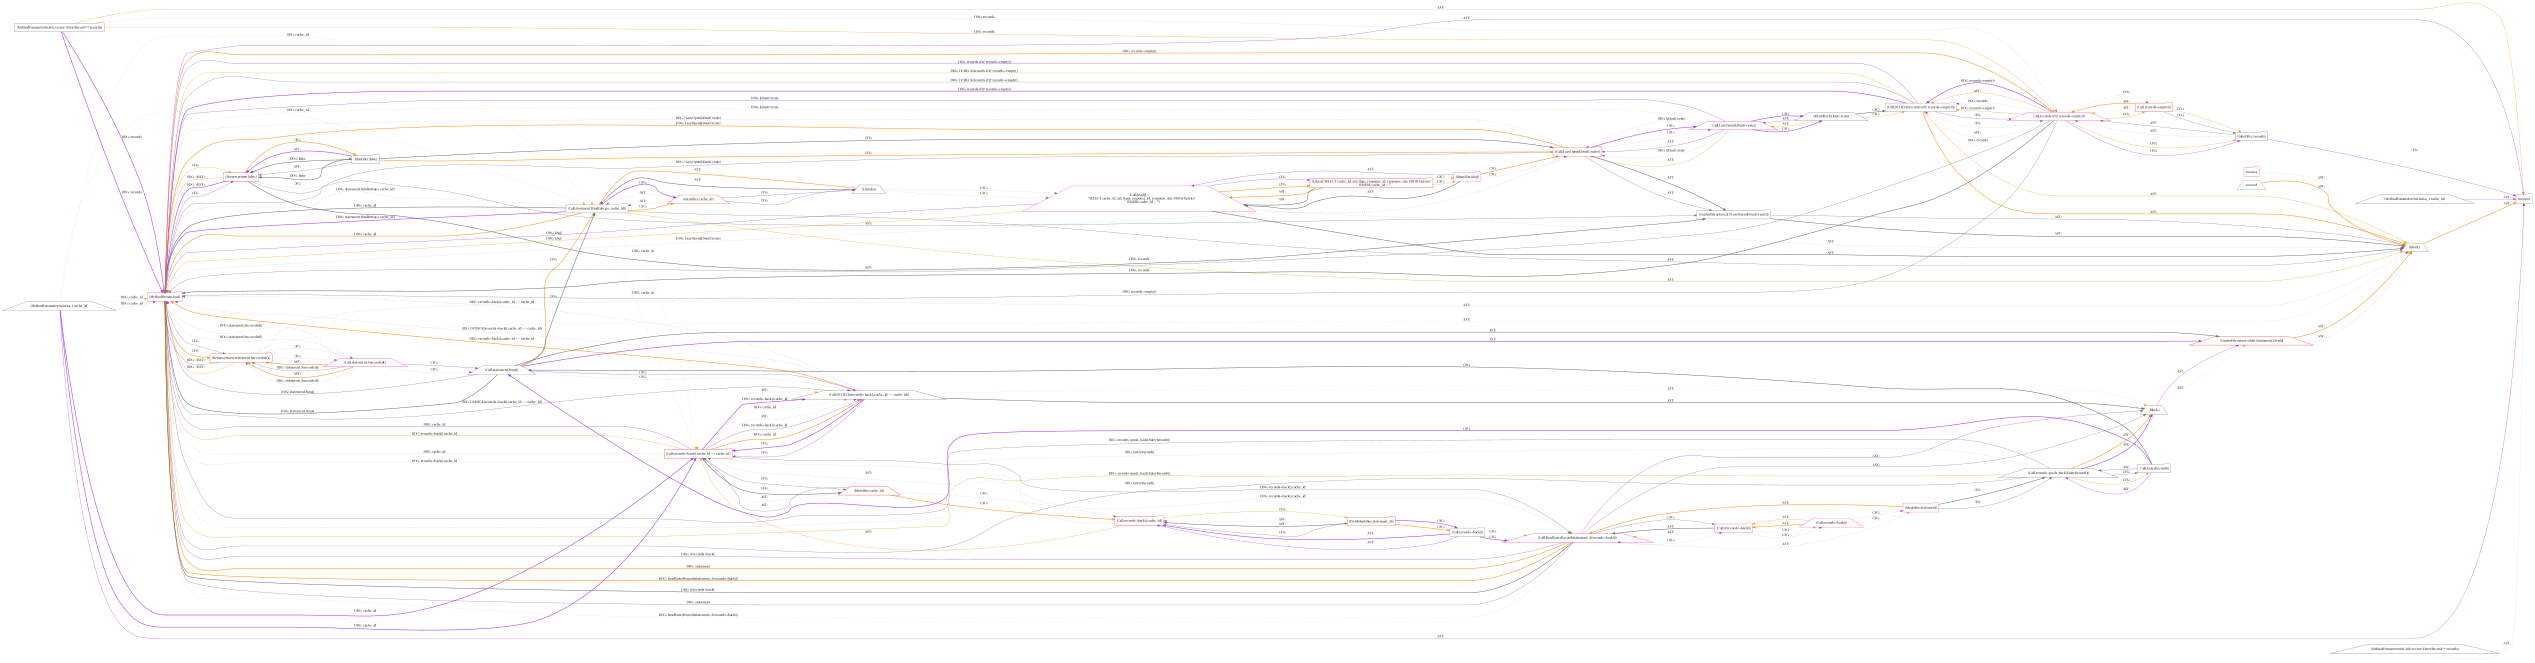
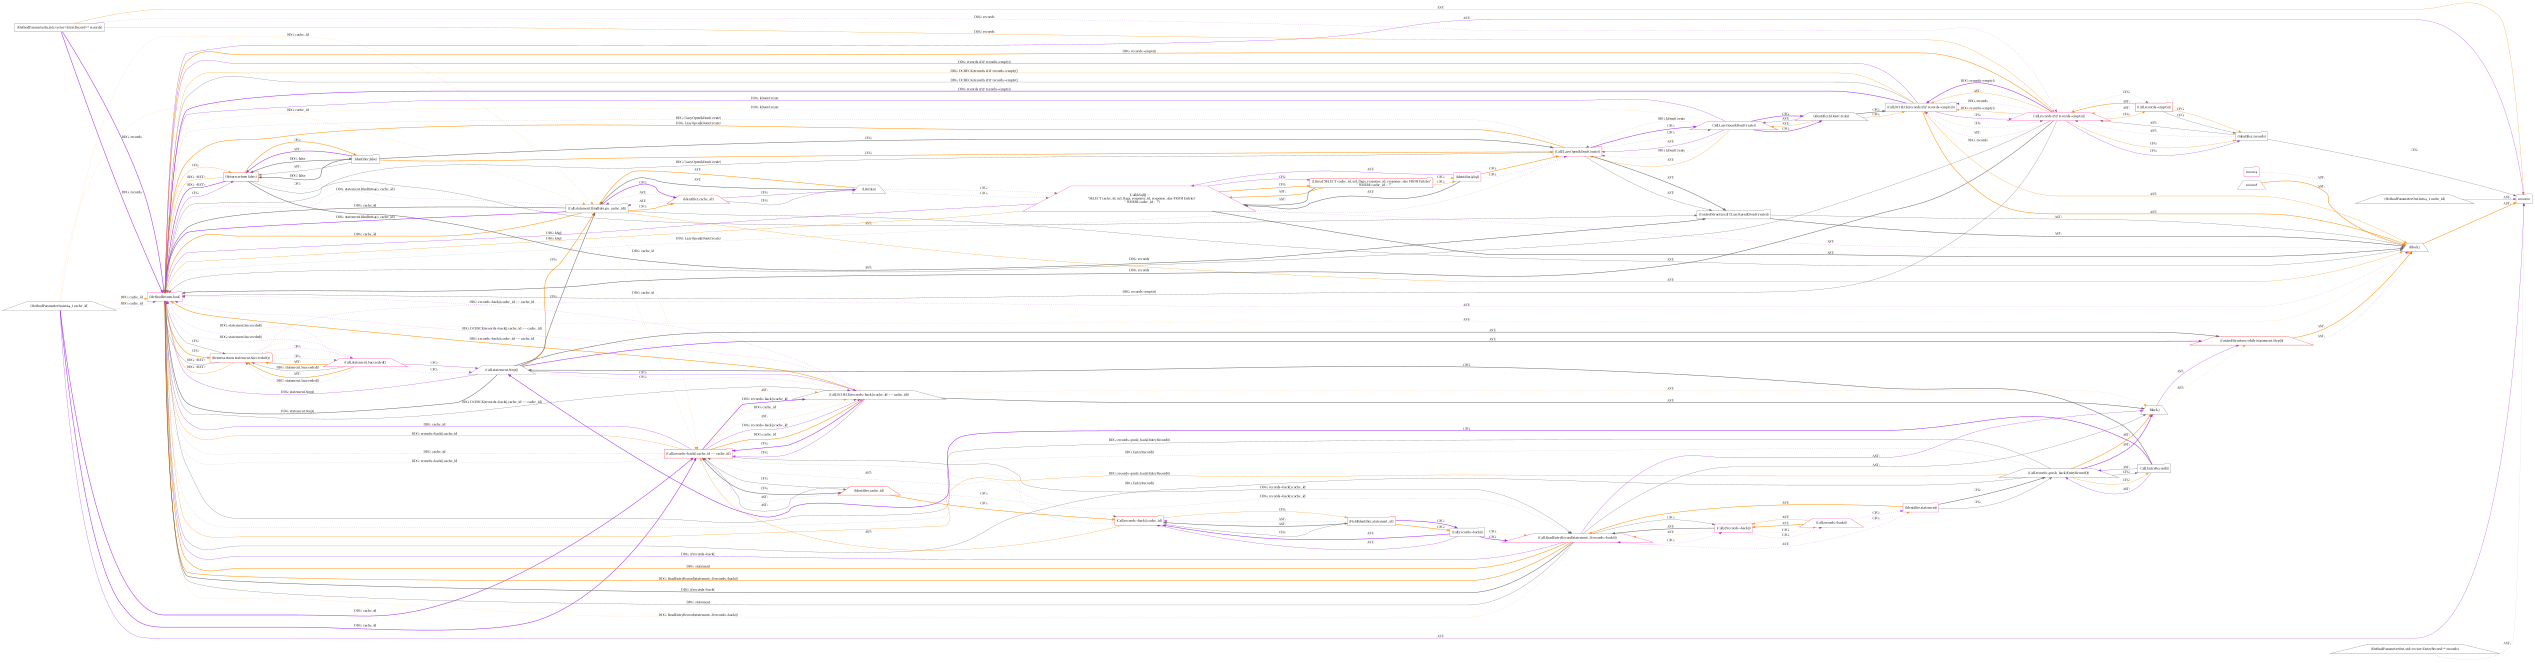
  digraph {
    fontname="Playfair Display"
    rankdir=LR
    node [color=gray40 fontname="Playfair Display" shape=folder]
    edge [color=gray40 fontname="Playfair Display" style=solid]
    n1 [color=deeppink label="(MethodReturn,bool)"]
    n2 [color=red label="(Return,return statement.Succeeded();)"]
    n3 [color=red label="(Return,return false;)"]
    1000100
    n5 [label="(Block,)" shape=trapezium]
    n6 [color=deeppink label="(Call,statement.Succeeded())" shape=trapezium]
    n7 [label="(ControlStructure,if (!LazyOpen(kDontCreate)))"]
    n8 [label="(Identifier,false)"]
    n9 [label="(MethodParameterIn,int64_t cache_id)" shape=trapezium]
    n10 [label="(Call,statement.BindInt64(0, cache_id))"]
    n11 [color=red label="(Call,records->back().cache_id == cache_id)"]
    n12 [color=red label="(Identifier,cache_id)" shape=trapezium]
    n13 [label="(Call,DCHECK(records->back().cache_id == cache_id))" shape=trapezium]
    n14 [color=deeppink label="(Call,ReadEntryRecord(statement, &records->back()))" shape=trapezium]
    n15 [color=red label="(Identifier,cache_id)" shape=trapezium]
    n16 [label="(MethodParameterOut,int64_t cache_id)" shape=trapezium]
    n17 [label="(Literal,0)" shape=trapezium]
    n18 [color=deeppink label="(Call,kSql[] =\n      \"SELECT cache_id, url, flags, response_id, response_size FROM Entries\"\n       \"  WHERE cache_id = ?\")" shape=trapezium]
    n19 [color=red label="(Literal,\"SELECT cache_id, url, flags, response_id, response_size FROM Entries\"\n       \"  WHERE cache_id = ?\")"]
    n20 [color=red label="(ControlStructure,while (statement.Step()))" shape=trapezium]
    n21 [label="(Block,)" shape=trapezium]
    n22 [label="(Call,statement.Step())" shape=trapezium]
    n23 [label="(Call,EntryRecord())"]
    n24 [label="(Call,records->push_back(EntryRecord()))" shape=trapezium]
    n25 [color=deeppink label="(Identifier,statement)"]
    n26 [color=deeppink label="(Call,&records->back())"]
    n27 [color=deeppink label="(Call,records->back())" shape=trapezium]
    n28 [color=red label="(Call,records->back().cache_id)"]
    n29 [color=red label="(FieldIdentifier,statement_id)"]
    n30 [label="(Call,records->back())"]
    n31 [label="(MethodParameterIn,std::vector<EntryRecord>* records)"]
    n32 [color=deeppink label="(Call,records && records->empty())" shape=trapezium]
    n33 [label="(Call,DCHECK(records && records->empty()))"]
    n34 [color=red label="(Call,records->empty())"]
    n35 [label="(Identifier,records)"]
    n36 [label="(MethodParameterOut,std::vector<EntryRecord>* records)" shape=trapezium]
    n37 [label="(Identifier,kDontCreate)" shape=trapezium]
    n38 [color=deeppink label="(Call,LazyOpen(kDontCreate))" shape=trapezium]
    n39 [color=red label="(Call,!LazyOpen(kDontCreate))"]
    n40 [color=deeppink label="(Identifier,kSql)"]
    1000114 [color=deeppink]
    1000118 [shape=trapezium]
    n1 -> n2 [label="CFG: "]
    n1 -> n2 [color=darkorange label="CFG: " style=bold]
    n1 -> n3 [color=purple label="CFG: "]
    n1 -> n3 [color=darkorange label="CFG: "]
    n1 -> 1000100 [color=purple label="AST: "]
    n2 -> n1 [label="DDG: <RET>"]
    n2 -> n1 [color=darkorange label="DDG: <RET>"]
    n2 -> n5 [color=purple label="AST: " style=dotted]
    n2 -> n5 [color=darkorange label="AST: " style=dotted]
    n2 -> n6 [color=purple label="CFG: " style=dotted]
    n2 -> n6 [label="CFG: " style=dotted]
    n3 -> n1 [color=darkorange label="DDG: <RET>"]
    n3 -> n1 [color=purple label="DDG: <RET>" style=bold]
    n3 -> n7 [label="AST: " style=bold]
    n3 -> n7 [label="AST: "]
    n3 -> n8 [label="CFG: " style=dotted]
    n3 -> n8 [color=darkorange label="CFG: " style=bold]
    n5 -> 1000100 [color=darkorange label="AST: " style=bold]
    n6 -> n1 [color=purple label="DDG: statement.Succeeded()" style=dotted]
    n6 -> n1 [color=purple label="DDG: statement.Succeeded()" style=dotted]
    n6 -> n2 [color=darkorange label="AST: " style=bold]
    n6 -> n2 [label="DDG: statement.Succeeded()"]
    n6 -> n2 [color=darkorange label="AST: " style=bold]
    n6 -> n2 [label="DDG: statement.Succeeded()" style=dotted]
    n6 -> n22 [color=purple label="CFG: "]
    n6 -> n22 [color=purple label="CFG: " style=dotted]
    n7 -> n5 [label="AST: "]
    n7 -> n5 [label="AST: " style=bold]
    n8 -> n3 [color=purple label="AST: " style=bold]
    n8 -> n3 [label="DDG: false" style=bold]
    n8 -> n3 [label="AST: "]
    n8 -> n3 [label="DDG: false" style=bold]
    n8 -> n39 [color=darkorange label="CFG: " style=bold]
    n8 -> n39 [label="CFG: " style=bold]
    n9 -> n1 [color=darkorange label="DDG: cache_id" style=dotted]
    n9 -> n1 [color=purple label="DDG: cache_id" style=dotted]
    n9 -> 1000100 [color=purple label="AST: "]
    n9 -> n10 [color=darkorange label="DDG: cache_id" style=dotted]
    n9 -> n10 [color=darkorange label="DDG: cache_id" style=dotted]
    n9 -> n11 [color=purple label="DDG: cache_id" style=bold]
    n9 -> n11 [color=purple label="DDG: cache_id" style=bold]
    n10 -> n1 [color=purple label="DDG: statement.BindInt64(0, cache_id)" style=bold]
    n10 -> n1 [color=darkorange label="DDG: cache_id" style=bold]
    n10 -> n1 [color=purple label="DDG: statement.BindInt64(0, cache_id)" style=dotted]
    n10 -> n1 [label="DDG: cache_id" style=bold]
    n10 -> n5 [label="AST: "]
    n10 -> n5 [color=darkorange label="AST: "]
    n10 -> n11 [color=darkorange label="DDG: cache_id" style=dotted]
    n10 -> n11 [color=darkorange label="DDG: cache_id" style=dotted]
    n10 -> n12 [color=darkorange label="CFG: " style=bold]
    n10 -> n12 [color=purple label="CFG: " style=bold]
    n11 -> n1 [color=purple label="DDG: cache_id"]
    n11 -> n1 [color=darkorange label="DDG: records->back().cache_id"]
    n11 -> n1 [label="DDG: cache_id" style=dotted]
    n11 -> n1 [label="DDG: records->back().cache_id" style=dotted]
    n11 -> n13 [color=darkorange label="AST: " style=dotted]
    n11 -> n13 [color=purple label="DDG: records->back().cache_id" style=bold]
    n11 -> n13 [color=darkorange label="DDG: cache_id" style=dotted]
    n11 -> n13 [label="AST: " style=dotted]
    n11 -> n13 [color=purple label="DDG: records->back().cache_id"]
    n11 -> n13 [color=darkorange label="DDG: cache_id" style=bold]
    n11 -> n14 [label="DDG: records->back().cache_id"]
    n11 -> n14 [label="DDG: records->back().cache_id" style=dotted]
    n11 -> n15 [label="CFG: "]
    n11 -> n15 [label="CFG: " style=bold]
    n12 -> n10 [label="AST: " style=dotted]
    n12 -> n10 [color=purple label="AST: " style=dotted]
    n12 -> n17 [label="CFG: "]
    n12 -> n17 [color=purple label="CFG: "]
    n13 -> n1 [color=purple label="DDG: DCHECK(records->back().cache_id == cache_id)" style=dotted]
    n13 -> n1 [color=darkorange label="DDG: records->back().cache_id == cache_id" style=bold]
    n13 -> n1 [label="DDG: DCHECK(records->back().cache_id == cache_id)"]
    n13 -> n1 [color=purple label="DDG: records->back().cache_id == cache_id" style=dotted]
    n13 -> n11 [color=purple label="CFG: " style=bold]
    n13 -> n11 [color=purple label="CFG: "]
    n13 -> n21 [color=darkorange label="AST: " style=dotted]
    n13 -> n21 [label="AST: " style=bold]
    n14 -> n1 [color=darkorange label="DDG: ReadEntryRecord(statement, &records->back())" style=bold]
    n14 -> n1 [label="DDG: &records->back()" style=bold]
    n14 -> n1 [label="DDG: statement"]
    n14 -> n1 [color=darkorange label="DDG: ReadEntryRecord(statement, &records->back())" style=dotted]
    n14 -> n1 [color=purple label="DDG: &records->back()"]
    n14 -> n1 [color=darkorange label="DDG: statement" style=bold]
    n14 -> n21 [color=purple label="AST: "]
    n14 -> n21 [label="AST: "]
    n14 -> n26 [color=purple label="CFG: " style=dotted]
    n14 -> n26 [label="CFG: "]
    n15 -> n11 [color=purple label="AST: " style=dotted]
    n15 -> n11 [label="AST: "]
    n15 -> n28 [color=darkorange label="CFG: " style=bold]
    n15 -> n28 [label="CFG: " style=dotted]
    n16 -> 1000100 [color=purple label="AST: "]
    n17 -> n10 [color=darkorange label="AST: " style=bold]
    n17 -> n10 [label="AST: " style=bold]
    n17 -> n18 [label="CFG: " style=dotted]
    n17 -> n18 [label="CFG: " style=dotted]
    n18 -> n1 [color=purple label="DDG: kSql"]
    n18 -> n1 [color=darkorange label="DDG: kSql"]
    n18 -> n5 [label="AST: " style=bold]
    n18 -> n5 [color=purple label="AST: " style=dotted]
    n18 -> n19 [color=purple label="CFG: "]
    n18 -> n19 [color=darkorange label="CFG: " style=bold]
    n19 -> n18 [color=darkorange label="AST: " style=bold]
    n19 -> n18 [label="AST: " style=bold]
    n19 -> n40 [color=darkorange label="CFG: " style=dotted]
    n19 -> n40 [color=darkorange label="CFG: "]
    n20 -> n5 [label="AST: " style=dotted]
    n20 -> n5 [color=darkorange label="AST: " style=bold]
    n21 -> n20 [color=purple label="AST: "]
    n21 -> n20 [color=darkorange label="AST: " style=dotted]
    n22 -> n1 [label="DDG: statement.Step()" style=bold]
    n22 -> n1 [color=purple label="DDG: statement.Step()"]
    n22 -> n10 [color=darkorange label="CFG: " style=bold]
    n22 -> n10 [label="CFG: " style=bold]
    n22 -> n13 [color=purple label="CFG: "]
    n22 -> n13 [color=purple label="CFG: " style=dotted]
    n22 -> n20 [color=purple label="AST: " style=bold]
    n22 -> n20 [label="AST: " style=bold]
    n23 -> n22 [color=purple label="CFG: " style=bold]
    n23 -> n22 [label="CFG: " style=bold]
    n23 -> n24 [color=purple label="AST: "]
    n23 -> n24 [color=purple label="AST: "]
    n24 -> n1 [label="DDG: EntryRecord()"]
    n24 -> n1 [label="DDG: records->push_back(EntryRecord())"]
    n24 -> n1 [label="DDG: EntryRecord()" style=dotted]
    n24 -> n1 [color=darkorange label="DDG: records->push_back(EntryRecord())"]
    n24 -> n21 [color=darkorange label="AST: " style=bold]
    n24 -> n21 [color=purple label="AST: " style=bold]
    n24 -> n23 [color=darkorange label="CFG: "]
    n24 -> n23 [label="CFG: "]
    n25 -> n14 [color=darkorange label="AST: " style=bold]
    n25 -> n14 [color=purple label="AST: " style=dotted]
    n25 -> n24 [label="CFG: " style=bold]
    n25 -> n24 [label="CFG: "]
    n26 -> n14 [label="AST: " style=bold]
    n26 -> n14 [color=darkorange label="AST: " style=dotted]
    n26 -> n27 [color=darkorange label="CFG: " style=dotted]
    n26 -> n27 [color=purple label="CFG: " style=dotted]
    n27 -> n25 [color=purple label="CFG: " style=dotted]
    n27 -> n25 [color=darkorange label="CFG: " style=dotted]
    n27 -> n26 [color=darkorange label="AST: "]
    n27 -> n26 [color=darkorange label="AST: " style=bold]
    n28 -> n11 [color=darkorange label="AST: "]
    n28 -> n11 [label="AST: " style=dotted]
    n28 -> n29 [label="CFG: "]
    n28 -> n29 [color=darkorange label="CFG: "]
    n29 -> n28 [color=purple label="AST: " style=dotted]
    n29 -> n28 [label="AST: " style=bold]
    n29 -> n30 [color=darkorange label="CFG: " style=bold]
    n29 -> n30 [color=purple label="CFG: " style=bold]
    n30 -> n14 [color=purple label="CFG: " style=bold]
    n30 -> n14 [color=darkorange label="CFG: " style=dotted]
    n30 -> n28 [color=purple label="AST: " style=bold]
    n30 -> n28 [color=purple label="AST: "]
    n31 -> n1 [color=purple label="DDG: records" style=bold]
    n31 -> n1 [color=purple label="DDG: records" style=bold]
    n31 -> 1000100 [color=darkorange label="AST: "]
    n31 -> n32 [color=purple label="DDG: records" style=dotted]
    n31 -> n32 [color=darkorange label="DDG: records"]
    n32 -> n1 [color=darkorange label="DDG: records->empty()" style=bold]
    n32 -> n1 [label="DDG: records"]
    n32 -> n1 [label="DDG: records->empty()"]
    n32 -> n1 [label="DDG: records" style=bold]
    n32 -> n33 [color=purple label="AST: " style=dotted]
    n32 -> n33 [color=darkorange label="DDG: records" style=dotted]
    n32 -> n33 [color=purple label="DDG: records->empty()" style=bold]
    n32 -> n33 [color=darkorange label="AST: "]
    n32 -> n33 [color=purple label="DDG: records" style=dotted]
    n32 -> n33 [color=darkorange label="DDG: records->empty()"]
    n32 -> n34 [color=darkorange label="CFG: "]
    n32 -> n34 [label="CFG: " style=dotted]
    n32 -> n35 [color=darkorange label="CFG: "]
    n32 -> n35 [color=purple label="CFG: "]
    n33 -> n1 [label="DDG: DCHECK(records && records->empty())"]
    n33 -> n1 [color=purple label="DDG: records && records->empty()"]
    n33 -> n1 [color=darkorange label="DDG: DCHECK(records && records->empty())"]
    n33 -> n1 [color=purple label="DDG: records && records->empty()" style=bold]
    n33 -> n5 [color=darkorange label="AST: "]
    n33 -> n5 [color=darkorange label="AST: " style=bold]
    n33 -> n32 [label="CFG: " style=dotted]
    n33 -> n32 [color=purple label="CFG: "]
    n34 -> n32 [color=darkorange label="AST: " style=bold]
    n34 -> n32 [color=darkorange label="AST: " style=dotted]
    n34 -> n35 [color=darkorange label="CFG: "]
    n34 -> n35 [label="CFG: "]
-   n35 -> 1000100 [color=purple label="CFG: "]
+   n35 -> 1000100 [label="CFG: "]
    n35 -> n32 [label="AST: "]
    n35 -> n32 [label="AST: " style=dotted]
    n36 -> 1000100 [label="AST: " style=dotted]
    n37 -> n33 [color=darkorange label="CFG: "]
    n37 -> n33 [label="CFG: " style=bold]
    n37 -> n38 [label="AST: "]
    n37 -> n38 [color=darkorange label="AST: "]
    n38 -> n1 [color=purple label="DDG: kDontCreate"]
    n38 -> n1 [color=darkorange label="DDG: kDontCreate" style=dotted]
    n38 -> n37 [color=purple label="CFG: " style=bold]
    n38 -> n37 [color=purple label="CFG: " style=bold]
    n38 -> n39 [color=purple label="AST: "]
    n38 -> n39 [label="DDG: kDontCreate" style=dotted]
    n38 -> n39 [color=darkorange label="AST: "]
    n38 -> n39 [label="DDG: kDontCreate" style=dotted]
    n39 -> n1 [label="DDG: LazyOpen(kDontCreate)" style=dotted]
    n39 -> n1 [label="DDG: !LazyOpen(kDontCreate)" style=dotted]
    n39 -> n1 [color=darkorange label="DDG: LazyOpen(kDontCreate)" style=bold]
    n39 -> n1 [label="DDG: !LazyOpen(kDontCreate)"]
    n39 -> n7 [label="AST: " style=bold]
    n39 -> n7 [label="AST: "]
    n39 -> n38 [label="CFG: " style=dotted]
    n39 -> n38 [color=purple label="CFG: " style=bold]
    n40 -> n18 [label="AST: " style=bold]
    n40 -> n18 [color=purple label="AST: "]
    n40 -> n39 [color=darkorange label="CFG: " style=bold]
    n40 -> n39 [color=purple label="CFG: " style=dotted]
    1000114 -> n5 [label="AST: " style=dotted]
    1000118 -> n5 [color=darkorange label="AST: " style=bold]
  }
